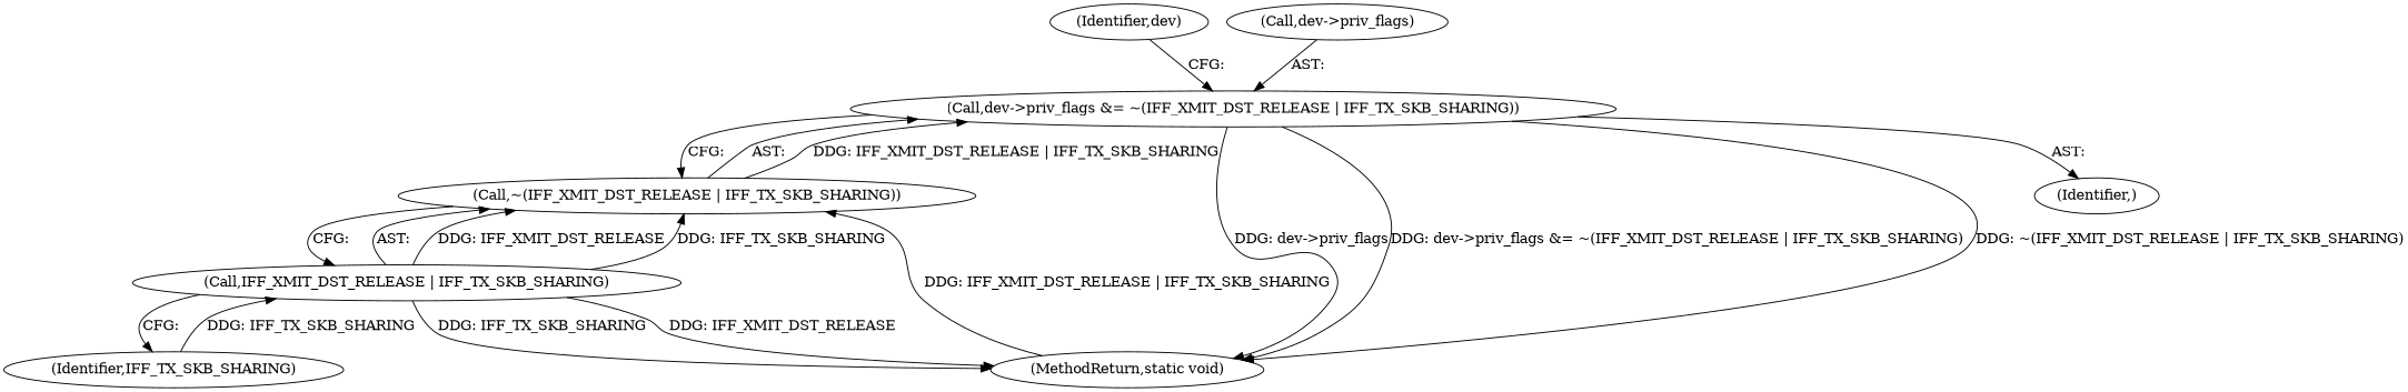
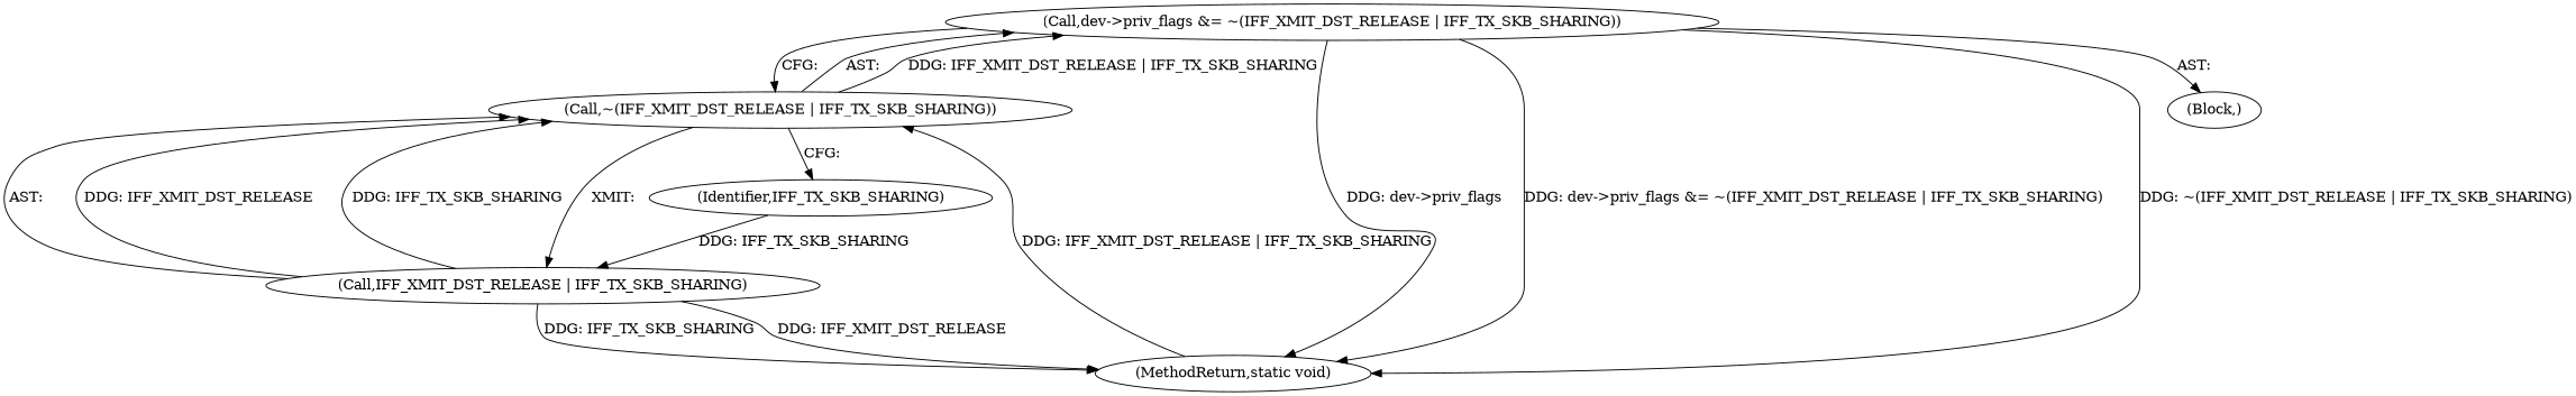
  digraph {
    n1 [label="(Call,dev->priv_flags &= ~(IFF_XMIT_DST_RELEASE | IFF_TX_SKB_SHARING))"]
    n2 [label="(Call,~(IFF_XMIT_DST_RELEASE | IFF_TX_SKB_SHARING))"]
    n3 [label="(MethodReturn,static void)"]
-   n4 [label="(Identifier,)"]
+   n4 [label="(Block,)"]
    n5 [label="(Call,IFF_XMIT_DST_RELEASE | IFF_TX_SKB_SHARING)"]
    n6 [label="(Identifier,IFF_TX_SKB_SHARING)"]
-   n7 [label="(Identifier,dev)"]
-   n8 [label="(Call,dev->priv_flags)"]
    n1 -> n2 [label="CFG: "]
    n1 -> n3 [label="DDG: dev->priv_flags"]
    n1 -> n3 [label="DDG: dev->priv_flags &= ~(IFF_XMIT_DST_RELEASE | IFF_TX_SKB_SHARING)"]
    n1 -> n3 [label="DDG: ~(IFF_XMIT_DST_RELEASE | IFF_TX_SKB_SHARING)"]
    n1 -> n4 [label="AST: "]
    n2 -> n1 [label="AST: "]
    n2 -> n1 [label="DDG: IFF_XMIT_DST_RELEASE | IFF_TX_SKB_SHARING"]
-   n2 -> n5 [label="CFG: "]
+   n2 -> n5 [label="XMIT: "]
    n3 -> n2 [label="DDG: IFF_XMIT_DST_RELEASE | IFF_TX_SKB_SHARING"]
    n5 -> n2 [label="AST: "]
    n5 -> n2 [label="DDG: IFF_XMIT_DST_RELEASE"]
    n5 -> n2 [label="DDG: IFF_TX_SKB_SHARING"]
    n5 -> n3 [label="DDG: IFF_TX_SKB_SHARING"]
    n5 -> n3 [label="DDG: IFF_XMIT_DST_RELEASE"]
-   n5 -> n6 [label="CFG: "]
+   n2 -> n6 [label="CFG: "]
    n6 -> n5 [label="DDG: IFF_TX_SKB_SHARING"]
-   n7 -> n1 [label="CFG: "]
-   n8 -> n1 [label="AST: "]
  }
